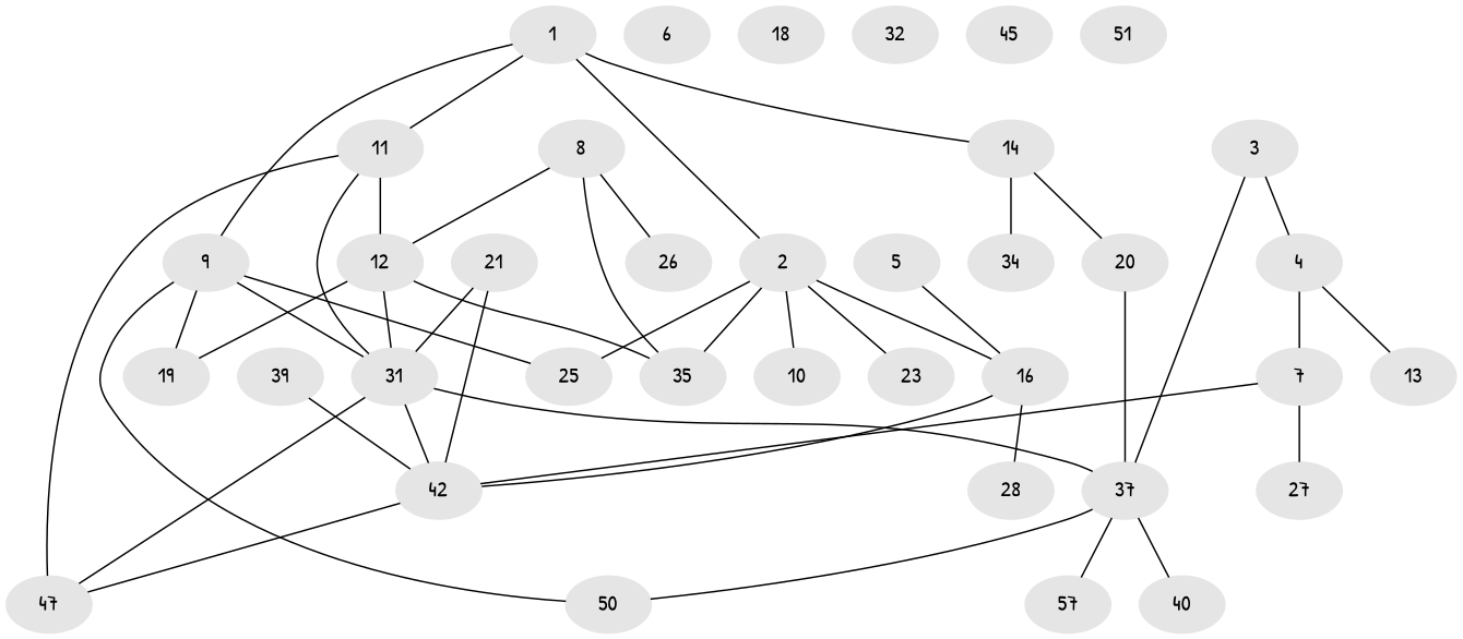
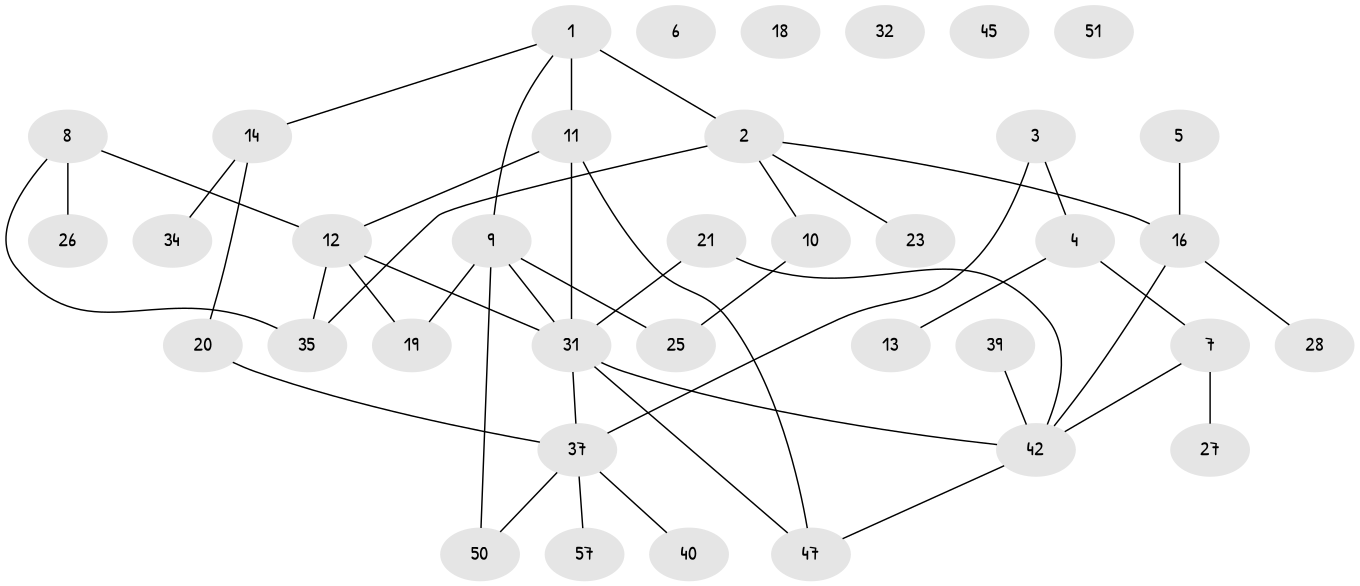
  graph {
    fontname="Patrick Hand"
    node [color=gray90 fontname="Patrick Hand" style=filled]
    edge [fontname="Patrick Hand"]
    1 [super="+46"]
    2 [super="+33"]
    9 [super="+30"]
    11 [super="+55"]
    n5 [label=14 super="+58"]
    10 [super="+14"]
    16 [super="+22"]
    23 [super="+38"]
    25
    35 [super="+41"]
    19 [super="+53"]
    31 [super="+54"]
    50
    12 [super="+48"]
    47 [super="+52"]
    20
    34
    42 [super="+56"]
    28
    3 [super="+29"]
    4 [super="+49"]
    37 [super="+44"]
    7 [super="+43"]
    13 [super="+24"]
    40
    57
    27
    5
    6 [super="+17"]
    8
    26 [super="+36"]
    18
    21
    32
    39
    45
    51
    1 -- 2 [weight=2]
    1 -- 9
    1 -- 11 [weight=2]
    1 -- n5
    2 -- 10
    2 -- 16
    2 -- 23
-   2 -- 25
+   10 -- 25
    2 -- 35
    9 -- 25
    9 -- 19
    9 -- 31
    9 -- 50
    11 -- 31
    11 -- 12
    11 -- 47
    n5 -- 20
    n5 -- 34
    16 -- 42
    16 -- 28
    31 -- 47
    31 -- 42
    31 -- 37
    12 -- 35
    12 -- 19
    12 -- 31
    20 -- 37
    42 -- 47
    3 -- 4
    3 -- 37
    4 -- 7
    4 -- 13
    37 -- 50
    37 -- 40
    37 -- 57
    7 -- 42
    7 -- 27
    5 -- 16
    8 -- 35
    8 -- 12
    8 -- 26
    21 -- 31
    21 -- 42
    39 -- 42
  }
